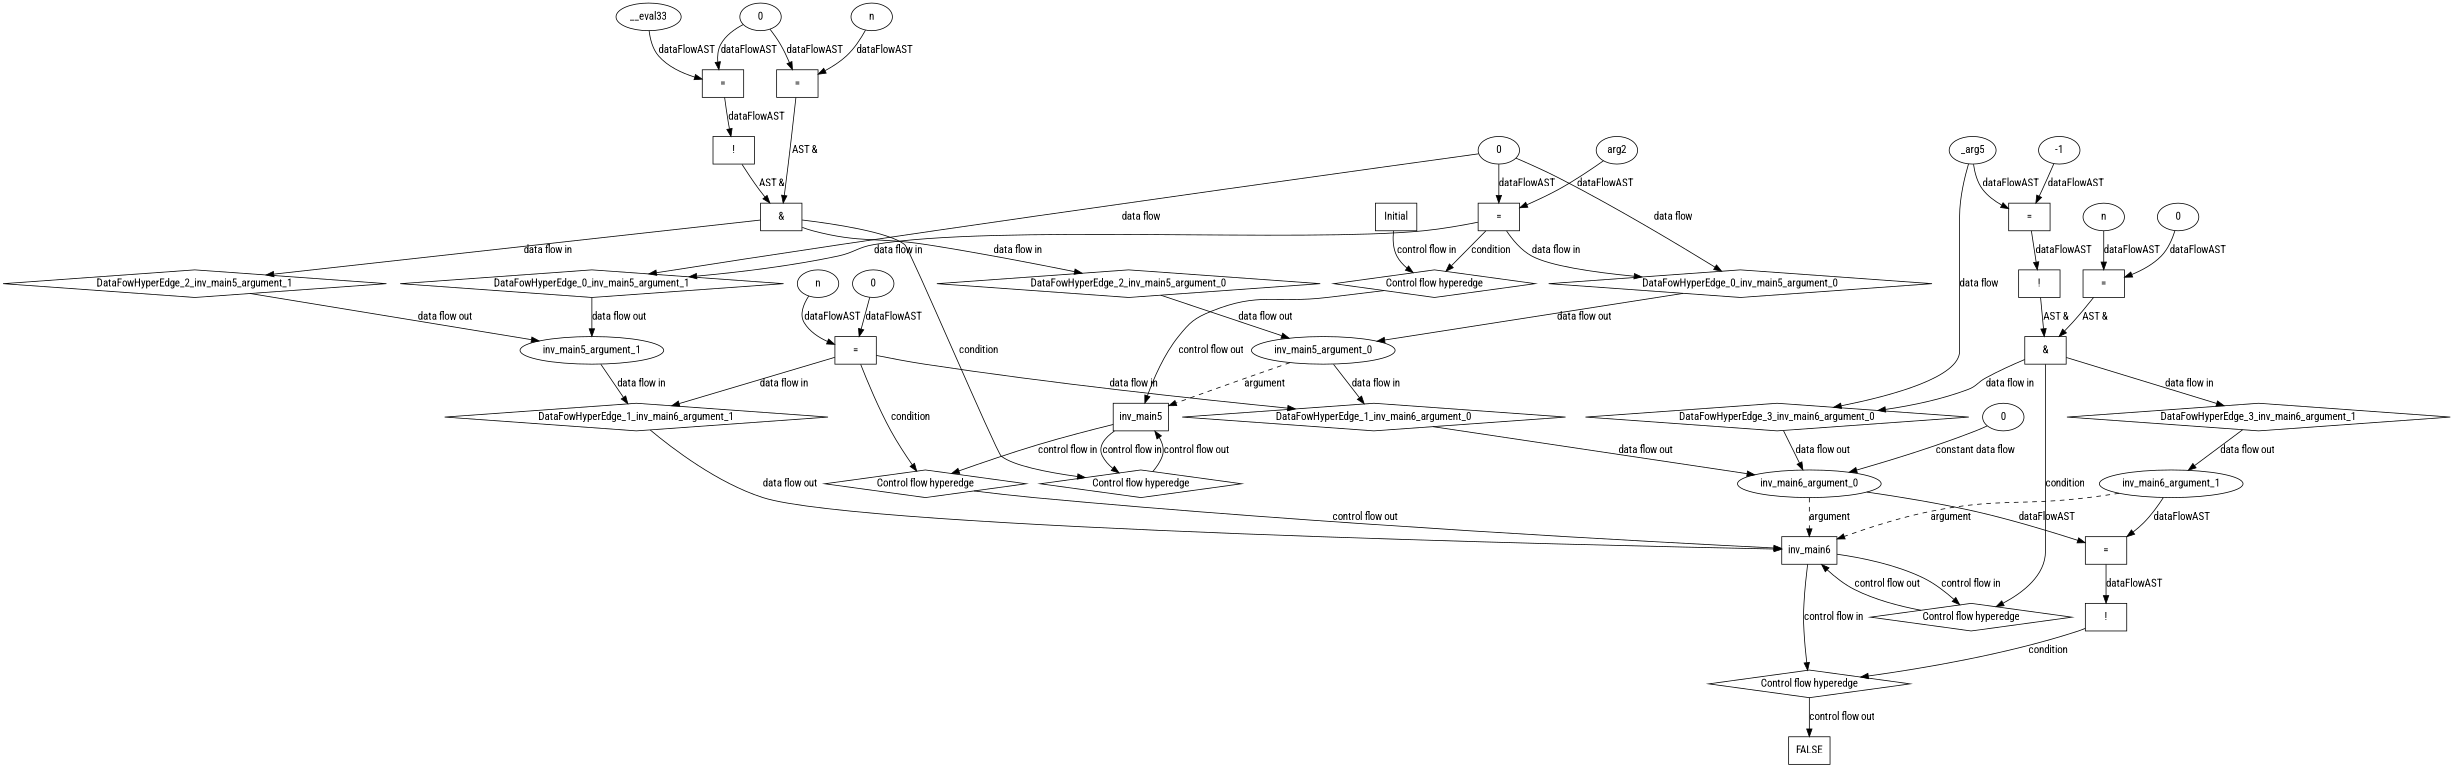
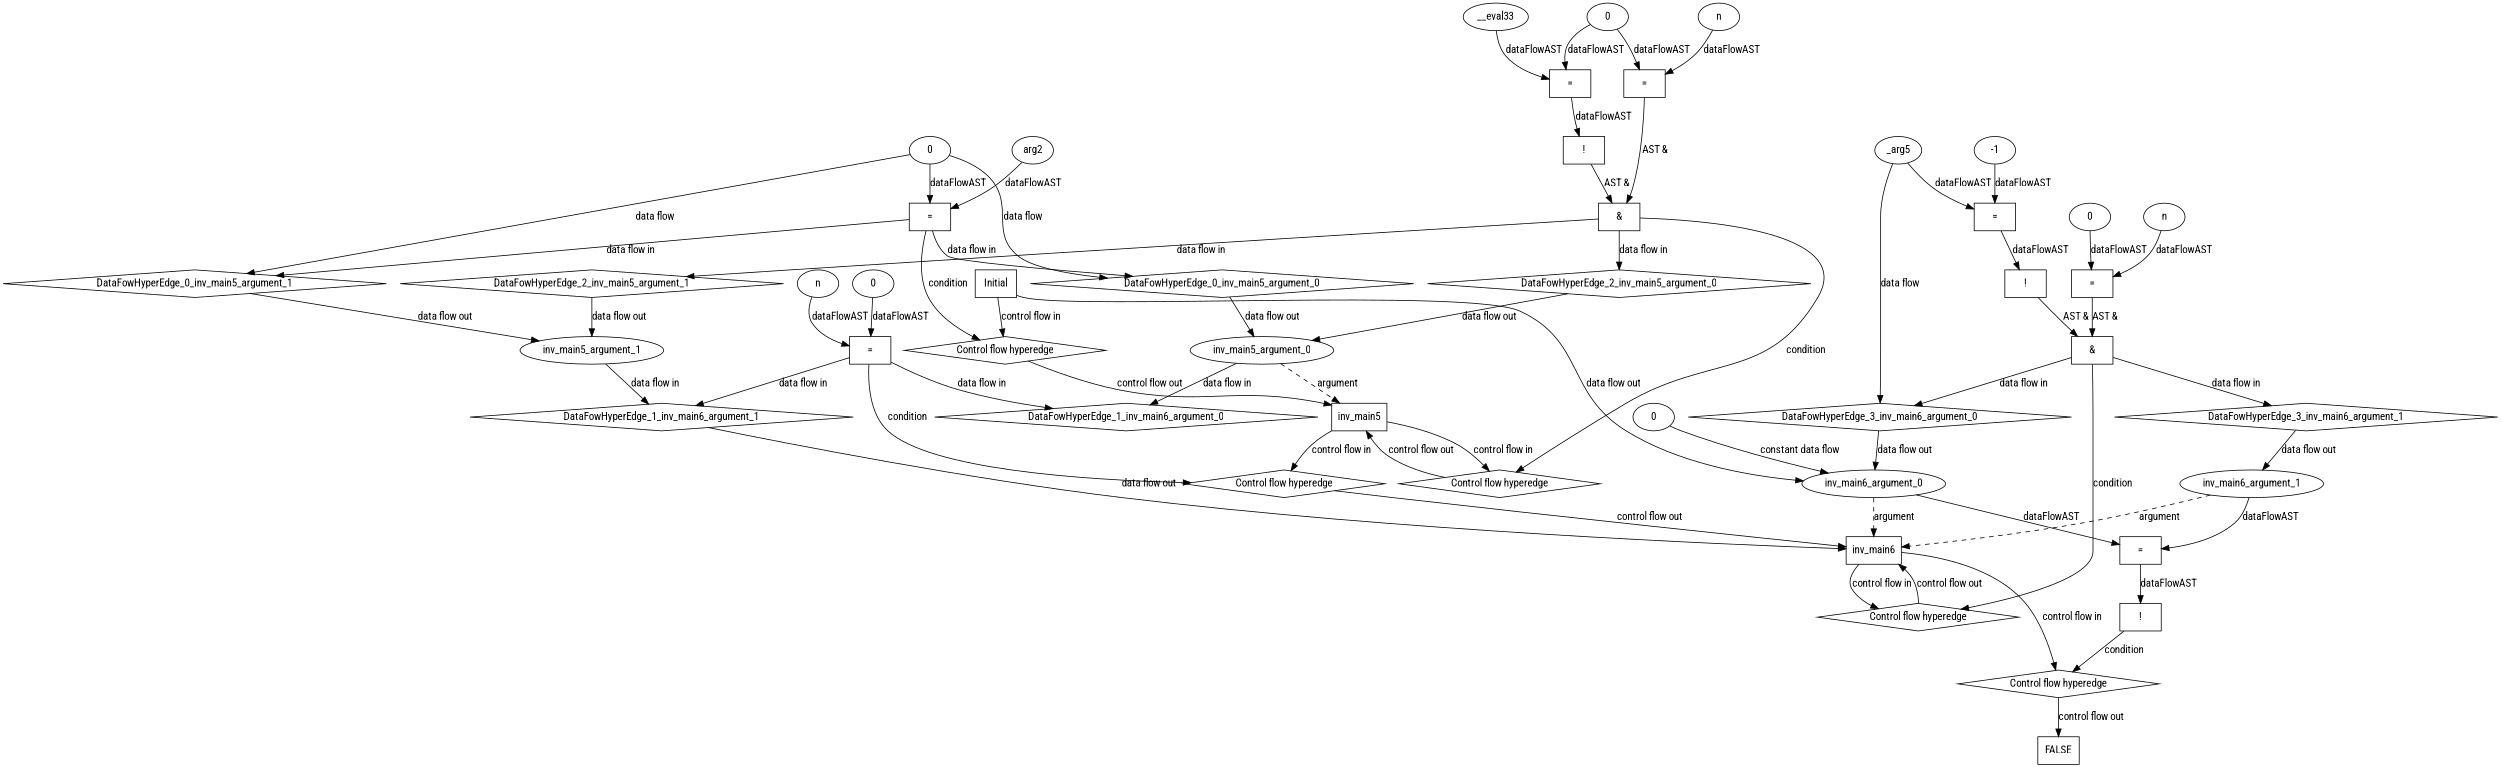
  digraph {
    fontname="Roboto Condensed"
    node [fontname="Roboto Condensed" nodeName=argument0 shape=rect]
    edge [fontname="Roboto Condensed"]
    n1 [label=inv_main5 nodeName=inv_main5]
    n2 [label="Control flow hyperedge" nodeName=ControlFowHyperEdge_1 shape=diamond]
    n3 [label="Control flow hyperedge" nodeName=ControlFowHyperEdge_2 shape=diamond]
    n4 [label=inv_main6 nodeName=inv_main6]
    n5 [label="Control flow hyperedge" nodeName=ControlFowHyperEdge_3 shape=diamond]
    n6 [label="Control flow hyperedge" nodeName=ControlFowHyperEdge_4 shape=diamond]
    n7 [label=FALSE nodeName=FALSE]
    n8 [label=Initial nodeName=Initial]
    n9 [label="Control flow hyperedge" nodeName=ControlFowHyperEdge_0 shape=diamond]
    n10 [label=inv_main5_argument_0 shape=oval]
    n11 [label=DataFowHyperEdge_1_inv_main6_argument_0 nodeName=DataFowHyperEdge_1_inv_main6_argument_0 shape=diamond]
    n12 [label=inv_main6_argument_0 shape=oval]
    n13 [label=inv_main5_argument_1 nodeName=argument1 shape=oval]
    n14 [label=DataFowHyperEdge_1_inv_main6_argument_1 nodeName=DataFowHyperEdge_1_inv_main6_argument_1 shape=diamond]
    n15 [label="=" nodeName=xxxFALSE___inv_main6_4xxxguard_0_node_1]
    n16 [label="!" nodeName=xxxFALSE___inv_main6_4xxxguard_0_node_0]
    n17 [label=inv_main6_argument_1 nodeName=argument1 shape=oval]
    n18 [label="=" nodeName=xxxinv_main5___Initial_0xxxguard_0_node_0]
    n19 [label=DataFowHyperEdge_0_inv_main5_argument_0 nodeName=DataFowHyperEdge_0_inv_main5_argument_0 shape=diamond]
    n20 [label=DataFowHyperEdge_0_inv_main5_argument_1 nodeName=DataFowHyperEdge_0_inv_main5_argument_1 shape=diamond]
    n21 [label=arg2 nodeName=xxxinv_main5___Initial_0xxxguard_0_node_2 shape=""]
    n22 [label=0 nodeName=xxxinv_main5___Initial_0xxxdataFlow_0_node_0 shape=""]
    n23 [label="=" nodeName=xxxinv_main6___inv_main5_1xxxguard_0_node_0]
    n24 [label=n nodeName=xxxinv_main6___inv_main5_1xxxguard_0_node_1 shape=""]
    n25 [label=0 nodeName=xxxinv_main6___inv_main5_1xxxguard_0_node_2 shape=""]
    n26 [label="&" nodeName=xxxinv_main5___inv_main5_2xxx_and]
    n27 [label=DataFowHyperEdge_2_inv_main5_argument_0 nodeName=DataFowHyperEdge_2_inv_main5_argument_0 shape=diamond]
    n28 [label=DataFowHyperEdge_2_inv_main5_argument_1 nodeName=DataFowHyperEdge_2_inv_main5_argument_1 shape=diamond]
    n29 [label="!" nodeName=xxxinv_main5___inv_main5_2xxxguard_0_node_0]
    n30 [label="=" nodeName=xxxinv_main5___inv_main5_2xxxguard_0_node_1]
    n31 [label=__eval33 nodeName=xxxinv_main5___inv_main5_2xxxguard_0_node_2 shape=""]
    n32 [label=0 nodeName=xxxinv_main5___inv_main5_2xxxguard_0_node_3 shape=""]
    n33 [label="=" nodeName=xxxinv_main5___inv_main5_2xxxguard1_node_0]
    n34 [label=n nodeName=xxxinv_main5___inv_main5_2xxxguard1_node_1 shape=""]
    n35 [label="&" nodeName=xxxinv_main6___inv_main6_3xxx_and]
    n36 [label=DataFowHyperEdge_3_inv_main6_argument_0 nodeName=DataFowHyperEdge_3_inv_main6_argument_0 shape=diamond]
    n37 [label=DataFowHyperEdge_3_inv_main6_argument_1 nodeName=DataFowHyperEdge_3_inv_main6_argument_1 shape=diamond]
    n38 [label="!" nodeName=xxxinv_main6___inv_main6_3xxxguard_0_node_0]
    n39 [label="=" nodeName=xxxinv_main6___inv_main6_3xxxguard_0_node_1]
    n40 [label=-1 nodeName=xxxinv_main6___inv_main6_3xxxguard_0_node_3 shape=""]
    n41 [label=_arg5 nodeName=xxxinv_main6___inv_main6_3xxxdataFlow_0_node_0 shape=""]
    n42 [label="=" nodeName=xxxinv_main6___inv_main6_3xxxguard1_node_0]
    n43 [label=n nodeName=xxxinv_main6___inv_main6_3xxxguard1_node_1 shape=""]
    n44 [label=0 nodeName=xxxinv_main6___inv_main6_3xxxguard1_node_2 shape=""]
    n45 [label=0 nodeName=xxxFALSE___inv_main6_4xxxinv_main6_argument_0_constant_0 shape=""]
    n1 -> n2 [label="control flow in"]
    n1 -> n3 [label="control flow in"]
    n2 -> n4 [label="control flow out"]
    n3 -> n1 [label="control flow out"]
    n4 -> n5 [label="control flow in"]
    n4 -> n6 [label="control flow in"]
    n5 -> n4 [label="control flow out"]
    n6 -> n7 [label="control flow out"]
    n8 -> n9 [label="control flow in"]
    n9 -> n1 [label="control flow out"]
    n10 -> n1 [label=argument style=dashed]
    n10 -> n11 [label="data flow in"]
-   n11 -> n12 [label="data flow out"]
+   n8 -> n12 [label="data flow out"]
    n12 -> n4 [label=argument style=dashed]
    n12 -> n15 [label=dataFlowAST]
    n13 -> n14 [label="data flow in"]
    n14 -> n4 [label="data flow out"]
    n15 -> n16 [label=dataFlowAST]
    n16 -> n6 [label=condition]
    n17 -> n4 [label=argument style=dashed]
    n17 -> n15 [label=dataFlowAST]
    n18 -> n9 [label=condition]
    n18 -> n19 [label="data flow in"]
    n18 -> n20 [label="data flow in"]
    n19 -> n10 [label="data flow out"]
    n20 -> n13 [label="data flow out"]
    n21 -> n18 [label=dataFlowAST]
    n22 -> n18 [label=dataFlowAST]
    n22 -> n19 [label="data flow"]
    n22 -> n20 [label="data flow"]
    n23 -> n2 [label=condition]
    n23 -> n11 [label="data flow in"]
    n23 -> n14 [label="data flow in"]
    n24 -> n23 [label=dataFlowAST]
    n25 -> n23 [label=dataFlowAST]
    n26 -> n3 [label=condition]
    n26 -> n27 [label="data flow in"]
    n26 -> n28 [label="data flow in"]
    n27 -> n10 [label="data flow out"]
    n28 -> n13 [label="data flow out"]
    n29 -> n26 [label="AST &"]
    n30 -> n29 [label=dataFlowAST]
    n31 -> n30 [label=dataFlowAST]
    n32 -> n30 [label=dataFlowAST]
    n32 -> n33 [label=dataFlowAST]
    n33 -> n26 [label="AST &"]
    n34 -> n33 [label=dataFlowAST]
    n35 -> n5 [label=condition]
    n35 -> n36 [label="data flow in"]
    n35 -> n37 [label="data flow in"]
    n36 -> n12 [label="data flow out"]
    n37 -> n17 [label="data flow out"]
    n38 -> n35 [label="AST &"]
    n39 -> n38 [label=dataFlowAST]
    n40 -> n39 [label=dataFlowAST]
    n41 -> n36 [label="data flow"]
    n41 -> n39 [label=dataFlowAST]
    n42 -> n35 [label="AST &"]
    n43 -> n42 [label=dataFlowAST]
    n44 -> n42 [label=dataFlowAST]
    n45 -> n12 [label="constant data flow"]
  }
